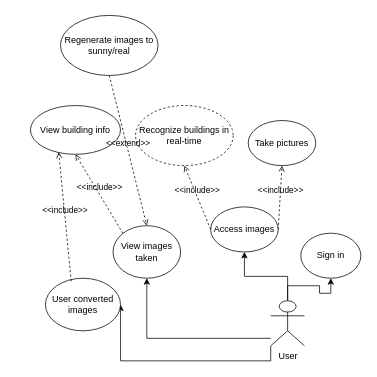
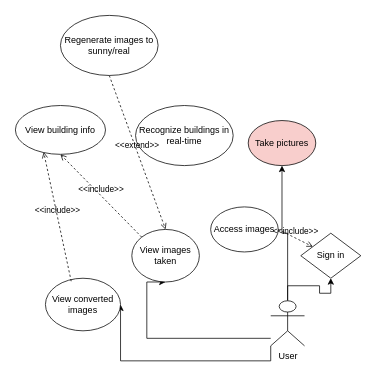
  <mxCell id="0" />
  <mxCell id="1" parent="0" />
  <mxCell id="2" style="edgeStyle=orthogonalEdgeStyle;rounded=0;orthogonalLoop=1;jettySize=auto;html=1;entryX=0.5;entryY=1;entryDx=0;entryDy=0;" edge="1" parent="1" source="6" target="7"><mxGeometry relative="1" as="geometry" /></mxCell>
  <mxCell id="3" style="edgeStyle=orthogonalEdgeStyle;rounded=0;orthogonalLoop=1;jettySize=auto;html=1;exitX=0;exitY=1;exitDx=0;exitDy=0;exitPerimeter=0;entryX=1;entryY=0.5;entryDx=0;entryDy=0;" edge="1" parent="1" source="6" target="9"><mxGeometry relative="1" as="geometry"><Array as="points"><mxPoint x="360" y="480" /><mxPoint x="160" y="480" /></Array></mxGeometry></mxCell>
  <mxCell id="4" style="edgeStyle=orthogonalEdgeStyle;rounded=0;orthogonalLoop=1;jettySize=auto;html=1;entryX=0.5;entryY=1;entryDx=0;entryDy=0;" edge="1" parent="1" source="6" target="8"><mxGeometry relative="1" as="geometry"><Array as="points"><mxPoint x="195" y="450" /></Array></mxGeometry></mxCell>
- <mxCell id="5" style="edgeStyle=orthogonalEdgeStyle;rounded=0;orthogonalLoop=1;jettySize=auto;html=1;entryX=0.5;entryY=1;entryDx=0;entryDy=0;" edge="1" parent="1" source="6" target="10"><mxGeometry relative="1" as="geometry" /></mxCell>
+ <mxCell id="5" style="edgeStyle=orthogonalEdgeStyle;rounded=0;orthogonalLoop=1;jettySize=auto;html=1;" edge="1" parent="1" source="6" target="11"><mxGeometry relative="1" as="geometry" /></mxCell>
  <mxCell id="6" value="&lt;div&gt;User&lt;/div&gt;" style="shape=umlActor;verticalLabelPosition=bottom;verticalAlign=top;html=1;outlineConnect=0;" vertex="1" parent="1"><mxGeometry x="360" y="400" width="45" height="60" as="geometry" /></mxCell>
- <mxCell id="7" value="Sign in" style="ellipse;whiteSpace=wrap;html=1;" vertex="1" parent="1"><mxGeometry x="400" y="310" width="80" height="60" as="geometry" /></mxCell>
- <mxCell id="8" value="View images taken" style="ellipse;whiteSpace=wrap;html=1;" vertex="1" parent="1"><mxGeometry x="150" y="300" width="90" height="70" as="geometry" /></mxCell>
- <mxCell id="9" value="User converted images" style="ellipse;whiteSpace=wrap;html=1;" vertex="1" parent="1"><mxGeometry x="60" y="370" width="100" height="70" as="geometry" /></mxCell>
+ <mxCell id="7" value="Sign in" style="rhombus;whiteSpace=wrap;html=1;" vertex="1" parent="1"><mxGeometry x="400" y="310" width="80" height="60" as="geometry" /></mxCell>
+ <mxCell id="8" value="View images taken" style="ellipse;whiteSpace=wrap;html=1;" vertex="1" parent="1"><mxGeometry x="175" y="305" width="90" height="70" as="geometry" /></mxCell>
+ <mxCell id="9" value="View converted images" style="ellipse;whiteSpace=wrap;html=1;" vertex="1" parent="1"><mxGeometry x="60" y="370" width="100" height="70" as="geometry" /></mxCell>
  <mxCell id="10" value="Access images" style="ellipse;whiteSpace=wrap;html=1;" vertex="1" parent="1"><mxGeometry x="280" y="275" width="90" height="60" as="geometry" /></mxCell>
- <mxCell id="11" value="Take pictures" style="ellipse;whiteSpace=wrap;html=1;" vertex="1" parent="1"><mxGeometry x="330" y="160" width="90" height="60" as="geometry" /></mxCell>
- <mxCell id="12" value="Recognize buildings in real-time" style="ellipse;whiteSpace=wrap;html=1;dashed=1;" vertex="1" parent="1"><mxGeometry x="180" y="140" width="130" height="80" as="geometry" /></mxCell>
- <mxCell id="13" value="&amp;lt;&amp;lt;include&amp;gt;&amp;gt;" style="html=1;verticalAlign=bottom;labelBackgroundColor=none;endArrow=open;endFill=0;dashed=1;rounded=0;exitX=0;exitY=0.5;exitDx=0;exitDy=0;entryX=0.5;entryY=1;entryDx=0;entryDy=0;" edge="1" parent="1" source="10" target="12"><mxGeometry width="160" relative="1" as="geometry"><mxPoint x="250" y="130" as="sourcePoint" /><mxPoint x="410" y="130" as="targetPoint" /></mxGeometry></mxCell>
- <mxCell id="14" value="&amp;lt;&amp;lt;include&amp;gt;&amp;gt;" style="html=1;verticalAlign=bottom;labelBackgroundColor=none;endArrow=open;endFill=0;dashed=1;rounded=0;exitX=1;exitY=0.5;exitDx=0;exitDy=0;entryX=0.5;entryY=1;entryDx=0;entryDy=0;" edge="1" parent="1" source="10" target="11"><mxGeometry width="160" relative="1" as="geometry"><mxPoint x="445" y="300" as="sourcePoint" /><mxPoint x="390" y="215" as="targetPoint" /></mxGeometry></mxCell>
- <mxCell id="15" value="View building info" style="ellipse;whiteSpace=wrap;html=1;" vertex="1" parent="1"><mxGeometry x="40" y="140" width="120" height="65" as="geometry" /></mxCell>
+ <mxCell id="11" value="Take pictures" style="ellipse;whiteSpace=wrap;html=1;fillColor=#f8cecc;" vertex="1" parent="1"><mxGeometry x="330" y="160" width="90" height="60" as="geometry" /></mxCell>
+ <mxCell id="12" value="Recognize buildings in real-time" style="ellipse;whiteSpace=wrap;html=1;" vertex="1" parent="1"><mxGeometry x="180" y="140" width="130" height="80" as="geometry" /></mxCell>
+ <mxCell id="14" value="&amp;lt;&amp;lt;include&amp;gt;&amp;gt;" style="html=1;verticalAlign=bottom;labelBackgroundColor=none;endArrow=open;endFill=0;dashed=1;rounded=0;exitX=1;exitY=0.5;exitDx=0;exitDy=0;" edge="1" parent="1" source="10" target="7"><mxGeometry width="160" relative="1" as="geometry"><mxPoint x="445" y="300" as="sourcePoint" /><mxPoint x="390" y="215" as="targetPoint" /></mxGeometry></mxCell>
+ <mxCell id="15" value="View building info" style="ellipse;whiteSpace=wrap;html=1;" vertex="1" parent="1"><mxGeometry x="20" y="140" width="120" height="65" as="geometry" /></mxCell>
  <mxCell id="16" value="&amp;lt;&amp;lt;include&amp;gt;&amp;gt;" style="html=1;verticalAlign=bottom;labelBackgroundColor=none;endArrow=open;endFill=0;dashed=1;rounded=0;exitX=0;exitY=0;exitDx=0;exitDy=0;entryX=0.5;entryY=1;entryDx=0;entryDy=0;" edge="1" parent="1" source="8" target="15"><mxGeometry width="160" relative="1" as="geometry"><mxPoint x="127.5" y="294" as="sourcePoint" /><mxPoint x="92.5" y="209" as="targetPoint" /></mxGeometry></mxCell>
  <mxCell id="17" value="&amp;lt;&amp;lt;include&amp;gt;&amp;gt;" style="html=1;verticalAlign=bottom;labelBackgroundColor=none;endArrow=open;endFill=0;dashed=1;rounded=0;exitX=0.343;exitY=0.057;exitDx=0;exitDy=0;entryX=0.314;entryY=0.954;entryDx=0;entryDy=0;entryPerimeter=0;exitPerimeter=0;" edge="1" parent="1" source="9" target="15"><mxGeometry width="160" relative="1" as="geometry"><mxPoint x="113" y="340" as="sourcePoint" /><mxPoint x="30" y="235" as="targetPoint" /></mxGeometry></mxCell>
  <mxCell id="18" value="&amp;lt;&amp;lt;extend&amp;gt;&amp;gt;" style="html=1;verticalAlign=bottom;labelBackgroundColor=none;endArrow=open;endFill=0;dashed=1;rounded=0;entryX=0.5;entryY=0;entryDx=0;entryDy=0;exitX=0.5;exitY=1;exitDx=0;exitDy=0;" edge="1" parent="1" source="19" target="8"><mxGeometry width="160" relative="1" as="geometry"><mxPoint x="110" y="80" as="sourcePoint" /><mxPoint x="270" y="80" as="targetPoint" /></mxGeometry></mxCell>
  <mxCell id="19" value="Regenerate images to sunny/real" style="ellipse;whiteSpace=wrap;html=1;" vertex="1" parent="1"><mxGeometry x="80" y="20" width="130" height="80" as="geometry" /></mxCell>
